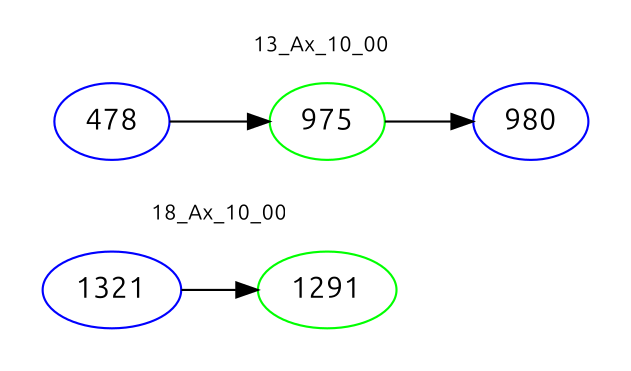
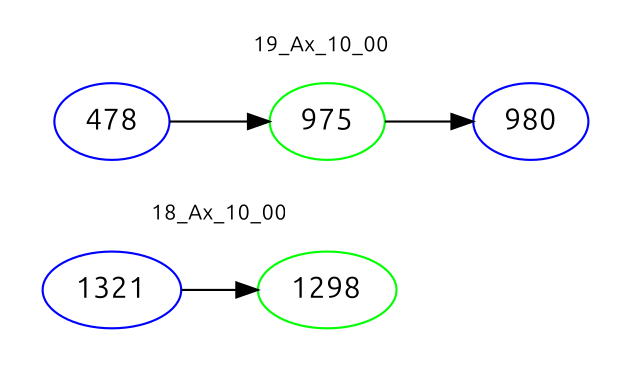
  digraph {
    fontname=Ubuntu
    rankdir=LR
    node [color=blue fontname=Ubuntu]
    edge [color=black fontname=Ubuntu]
    n1 [label=1321]
-   n2 [color=green label=1291]
+   n2 [color=green label=1298]
    n3 [label=478]
    n4 [color=green label=975]
    n5 [label=980]
    subgraph cluster_1 {
      color=white
      fontsize=10
      label="18_Ax_10_00"
      n1
      n2
    }
    subgraph cluster_2 {
      color=white
      fontsize=10
-     label="13_Ax_10_00"
+     label="19_Ax_10_00"
      n3
      n4
      n5
    }
    n1 -> n2
    n3 -> n4
    n4 -> n5
  }
